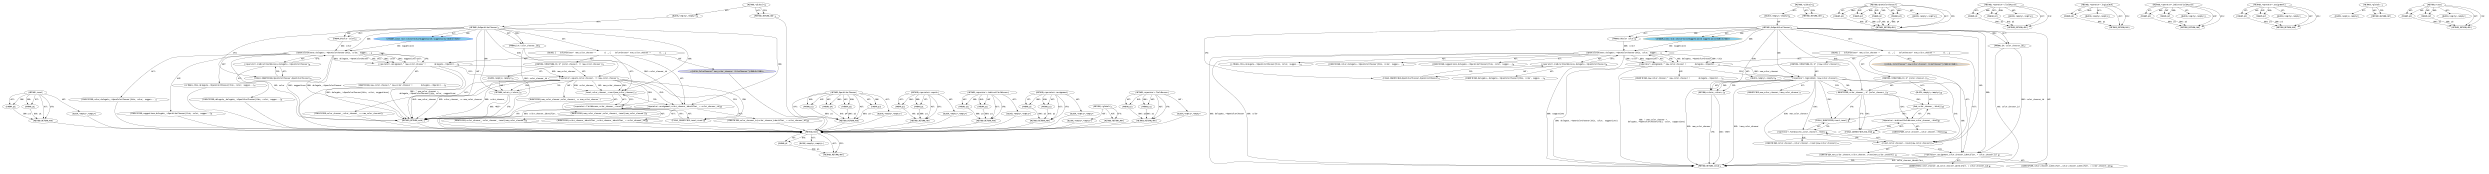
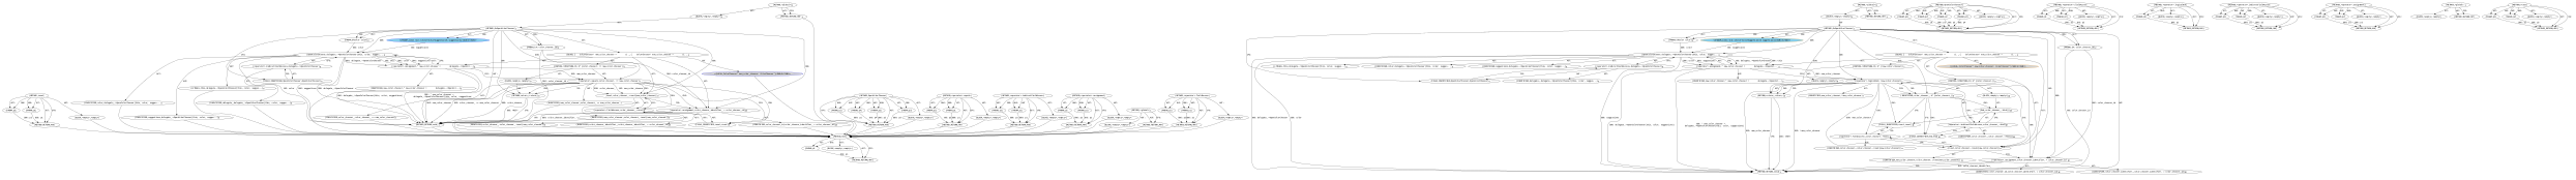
  digraph {
    fontname="Liberation Mono"
    node [fontname="Liberation Mono"]
    edge [fontname="Liberation Mono"]
    n1 [label=<(METHOD,reset)>]
    n2 [label=<(PARAM,p1)>]
    n3 [label=<(PARAM,p2)>]
    n4 [label=<(BLOCK,&lt;empty&gt;,&lt;empty&gt;)>]
    n5 [label=<(METHOD_RETURN,ANY)>]
    n6 [label=<(METHOD,End)>]
    n7 [label=<(PARAM,p1)>]
    n8 [label=<(BLOCK,&lt;empty&gt;,&lt;empty&gt;)>]
    n9 [label=<(METHOD_RETURN,ANY)>]
    n10 [label=<(METHOD,&lt;global&gt;)<SUB>1</SUB>>]
    n11 [label=<(BLOCK,&lt;empty&gt;,&lt;empty&gt;)<SUB>1</SUB>>]
    n12 [label=<(METHOD_RETURN,ANY)<SUB>1</SUB>>]
    n13 [label=<(METHOD,OnOpenColorChooser)<SUB>1</SUB>>]
    n14 [label=<(PARAM,int color_chooser_id)<SUB>2</SUB>>]
    n15 [label=<(PARAM,SkColor color)<SUB>3</SUB>>]
    n16 [color=blue fillcolor=skyblue label="<(PARAM,const std::vector&lt;ColorSuggestion&gt;&amp; suggestions)<SUB>4</SUB>>" style=filled]
    n17 [label=<(BLOCK,{    ColorChooser* new_color_chooser =        d...,{    ColorChooser* new_color_chooser =        d...)<SUB>4</SUB>>]
    n18 [label=<(OpenColorChooser,delegate_-&gt;OpenColorChooser(this, color, sugges...)<SUB>6</SUB>>]
    n19 [label=<(FIELD_IDENTIFIER,OpenColorChooser,OpenColorChooser)<SUB>6</SUB>>]
    n20 [label=<(&lt;operator&gt;.equals,color_chooser_ == new_color_chooser)<SUB>7</SUB>>]
    n21 [label=<(RETURN,return;,return;)<SUB>8</SUB>>]
    n22 [label=<(reset,color_chooser_.reset(new_color_chooser))<SUB>9</SUB>>]
    n23 [label=<(&lt;operator&gt;.assignment,color_chooser_identifier_ = color_chooser_id)<SUB>10</SUB>>]
    n24 [label=<(METHOD_RETURN,void)<SUB>1</SUB>>]
    n25 [color=blue fillcolor=lightgrey label="<(LOCAL,ColorChooser* new_color_chooser: ColorChooser*)<SUB>5</SUB>>" style=filled]
    n26 [label=<(&lt;operator&gt;.assignment,* new_color_chooser =        delegate_-&gt;OpenCol...)<SUB>5</SUB>>]
    n27 [label=<(CONTROL_STRUCTURE,IF,if (color_chooser_ == new_color_chooser))<SUB>7</SUB>>]
    n28 [label=<(&lt;operator&gt;.indirectFieldAccess,delegate_-&gt;OpenColorChooser)<SUB>6</SUB>>]
    n29 [label=<(LITERAL,this,delegate_-&gt;OpenColorChooser(this, color, sugges...)<SUB>6</SUB>>]
    n30 [label=<(IDENTIFIER,color,delegate_-&gt;OpenColorChooser(this, color, sugges...)<SUB>6</SUB>>]
    n31 [label=<(IDENTIFIER,suggestions,delegate_-&gt;OpenColorChooser(this, color, sugges...)<SUB>6</SUB>>]
    n32 [label=<(IDENTIFIER,color_chooser_,color_chooser_ == new_color_chooser)<SUB>7</SUB>>]
    n33 [label=<(IDENTIFIER,new_color_chooser,color_chooser_ == new_color_chooser)<SUB>7</SUB>>]
    n34 [label=<(&lt;operator&gt;.fieldAccess,color_chooser_.reset)<SUB>9</SUB>>]
    n35 [label=<(FIELD_IDENTIFIER,reset,reset)<SUB>9</SUB>>]
    n36 [label=<(IDENTIFIER,new_color_chooser,color_chooser_.reset(new_color_chooser))<SUB>9</SUB>>]
    n37 [label=<(IDENTIFIER,color_chooser_identifier_,color_chooser_identifier_ = color_chooser_id)<SUB>10</SUB>>]
    n38 [label=<(IDENTIFIER,color_chooser_id,color_chooser_identifier_ = color_chooser_id)<SUB>10</SUB>>]
    n39 [label=<(IDENTIFIER,new_color_chooser,* new_color_chooser =        delegate_-&gt;OpenCol...)<SUB>5</SUB>>]
    n40 [label=<(BLOCK,&lt;empty&gt;,&lt;empty&gt;)<SUB>8</SUB>>]
    n41 [label=<(IDENTIFIER,delegate_,delegate_-&gt;OpenColorChooser(this, color, sugges...)<SUB>6</SUB>>]
    n42 [label=<(IDENTIFIER,color_chooser_,color_chooser_.reset(new_color_chooser))<SUB>9</SUB>>]
    n43 [label=<(METHOD,OpenColorChooser)>]
    n44 [label=<(PARAM,p1)>]
    n45 [label=<(PARAM,p2)>]
    n46 [label=<(PARAM,p3)>]
    n47 [label=<(PARAM,p4)>]
    n48 [label=<(BLOCK,&lt;empty&gt;,&lt;empty&gt;)>]
    n49 [label=<(METHOD_RETURN,ANY)>]
    n50 [label=<(METHOD,&lt;operator&gt;.equals)>]
    n51 [label=<(PARAM,p1)>]
    n52 [label=<(PARAM,p2)>]
    n53 [label=<(BLOCK,&lt;empty&gt;,&lt;empty&gt;)>]
    n54 [label=<(METHOD_RETURN,ANY)>]
    n55 [label=<(METHOD,&lt;operator&gt;.indirectFieldAccess)>]
    n56 [label=<(PARAM,p1)>]
    n57 [label=<(PARAM,p2)>]
    n58 [label=<(BLOCK,&lt;empty&gt;,&lt;empty&gt;)>]
    n59 [label=<(METHOD_RETURN,ANY)>]
    n60 [label=<(METHOD,&lt;operator&gt;.assignment)>]
    n61 [label=<(PARAM,p1)>]
    n62 [label=<(PARAM,p2)>]
    n63 [label=<(BLOCK,&lt;empty&gt;,&lt;empty&gt;)>]
    n64 [label=<(METHOD_RETURN,ANY)>]
    n65 [label=<(METHOD,&lt;global&gt;)<SUB>1</SUB>>]
    n66 [label=<(BLOCK,&lt;empty&gt;,&lt;empty&gt;)>]
    n67 [label=<(METHOD_RETURN,ANY)>]
    n68 [label=<(METHOD,&lt;operator&gt;.fieldAccess)>]
    n69 [label=<(PARAM,p1)>]
    n70 [label=<(PARAM,p2)>]
    n71 [label=<(BLOCK,&lt;empty&gt;,&lt;empty&gt;)>]
    n72 [label=<(METHOD_RETURN,ANY)>]
    n73 [label=<(METHOD,&lt;global&gt;)<SUB>1</SUB>>]
    n74 [label=<(BLOCK,&lt;empty&gt;,&lt;empty&gt;)<SUB>1</SUB>>]
    n75 [label=<(METHOD_RETURN,ANY)<SUB>1</SUB>>]
    n76 [label=<(METHOD,OnOpenColorChooser)<SUB>1</SUB>>]
    n77 [label=<(PARAM,int color_chooser_id)<SUB>2</SUB>>]
    n78 [label=<(PARAM,SkColor color)<SUB>3</SUB>>]
    n79 [color=darkorange fillcolor=skyblue label="<(PARAM,const std::vector&lt;ColorSuggestion&gt;&amp; suggestions)<SUB>4</SUB>>" style=filled]
    n80 [label=<(BLOCK,{    ColorChooser* new_color_chooser =        d...,{    ColorChooser* new_color_chooser =        d...)<SUB>4</SUB>>]
    n81 [label=<(OpenColorChooser,delegate_-&gt;OpenColorChooser(this, color, sugges...)<SUB>6</SUB>>]
    n82 [label=<(FIELD_IDENTIFIER,OpenColorChooser,OpenColorChooser)<SUB>6</SUB>>]
    n83 [label=<(&lt;operator&gt;.logicalNot,!new_color_chooser)<SUB>7</SUB>>]
    n84 [label=<(RETURN,return;,return;)<SUB>8</SUB>>]
    n85 [label=<(IDENTIFIER,color_chooser_,if (color_chooser_))<SUB>9</SUB>>]
    n86 [label=<(reset,color_chooser_.reset(new_color_chooser))<SUB>11</SUB>>]
    n87 [label=<(&lt;operator&gt;.assignment,color_chooser_identifier_ = color_chooser_id)<SUB>12</SUB>>]
    n88 [label=<(METHOD_RETURN,void)<SUB>1</SUB>>]
    n89 [color=darkorange fillcolor=lightgrey label="<(LOCAL,ColorChooser* new_color_chooser: ColorChooser*)<SUB>5</SUB>>" style=filled]
    n90 [label=<(&lt;operator&gt;.assignment,* new_color_chooser =        delegate_-&gt;OpenCol...)<SUB>5</SUB>>]
    n91 [label=<(CONTROL_STRUCTURE,IF,if (!new_color_chooser))<SUB>7</SUB>>]
    n92 [label=<(CONTROL_STRUCTURE,IF,if (color_chooser_))<SUB>9</SUB>>]
    n93 [label=<(&lt;operator&gt;.indirectFieldAccess,delegate_-&gt;OpenColorChooser)<SUB>6</SUB>>]
    n94 [label=<(LITERAL,this,delegate_-&gt;OpenColorChooser(this, color, sugges...)<SUB>6</SUB>>]
    n95 [label=<(IDENTIFIER,color,delegate_-&gt;OpenColorChooser(this, color, sugges...)<SUB>6</SUB>>]
    n96 [label=<(IDENTIFIER,suggestions,delegate_-&gt;OpenColorChooser(this, color, sugges...)<SUB>6</SUB>>]
    n97 [label=<(IDENTIFIER,new_color_chooser,!new_color_chooser)<SUB>7</SUB>>]
    n98 [label=<(&lt;operator&gt;.fieldAccess,color_chooser_.reset)<SUB>11</SUB>>]
    n99 [label=<(FIELD_IDENTIFIER,reset,reset)<SUB>11</SUB>>]
    n100 [label=<(End,color_chooser_-&gt;End())<SUB>10</SUB>>]
    n101 [label=<(&lt;operator&gt;.indirectFieldAccess,color_chooser_-&gt;End)<SUB>10</SUB>>]
    n102 [label=<(FIELD_IDENTIFIER,End,End)<SUB>15</SUB>>]
    n103 [label=<(IDENTIFIER,new_color_chooser,color_chooser_.reset(new_color_chooser))<SUB>11</SUB>>]
    n104 [label=<(IDENTIFIER,color_chooser_identifier_,color_chooser_identifier_ = color_chooser_id)<SUB>12</SUB>>]
    n105 [label=<(IDENTIFIER,color_chooser_id,color_chooser_identifier_ = color_chooser_id)<SUB>12</SUB>>]
    n106 [label=<(IDENTIFIER,new_color_chooser,* new_color_chooser =        delegate_-&gt;OpenCol...)<SUB>5</SUB>>]
    n107 [label=<(BLOCK,&lt;empty&gt;,&lt;empty&gt;)<SUB>8</SUB>>]
    n108 [label=<(BLOCK,&lt;empty&gt;,&lt;empty&gt;)<SUB>10</SUB>>]
    n109 [label=<(IDENTIFIER,delegate_,delegate_-&gt;OpenColorChooser(this, color, sugges...)<SUB>6</SUB>>]
    n110 [label=<(IDENTIFIER,color_chooser_,color_chooser_.reset(new_color_chooser))<SUB>11</SUB>>]
    n111 [label=<(IDENTIFIER,color_chooser_,color_chooser_-&gt;End())<SUB>10</SUB>>]
    n112 [label=<(METHOD,OpenColorChooser)>]
    n113 [label=<(PARAM,p1)>]
    n114 [label=<(PARAM,p2)>]
    n115 [label=<(PARAM,p3)>]
    n116 [label=<(PARAM,p4)>]
    n117 [label=<(BLOCK,&lt;empty&gt;,&lt;empty&gt;)>]
    n118 [label=<(METHOD_RETURN,ANY)>]
    n119 [label=<(METHOD,&lt;operator&gt;.fieldAccess)>]
    n120 [label=<(PARAM,p1)>]
    n121 [label=<(PARAM,p2)>]
    n122 [label=<(BLOCK,&lt;empty&gt;,&lt;empty&gt;)>]
    n123 [label=<(METHOD_RETURN,ANY)>]
    n124 [label=<(METHOD,&lt;operator&gt;.logicalNot)>]
    n125 [label=<(PARAM,p1)>]
    n126 [label=<(BLOCK,&lt;empty&gt;,&lt;empty&gt;)>]
    n127 [label=<(METHOD_RETURN,ANY)>]
    n128 [label=<(METHOD,&lt;operator&gt;.indirectFieldAccess)>]
    n129 [label=<(PARAM,p1)>]
    n130 [label=<(PARAM,p2)>]
    n131 [label=<(BLOCK,&lt;empty&gt;,&lt;empty&gt;)>]
    n132 [label=<(METHOD_RETURN,ANY)>]
    n133 [label=<(METHOD,&lt;operator&gt;.assignment)>]
    n134 [label=<(PARAM,p1)>]
    n135 [label=<(PARAM,p2)>]
    n136 [label=<(BLOCK,&lt;empty&gt;,&lt;empty&gt;)>]
    n137 [label=<(METHOD_RETURN,ANY)>]
    n138 [label=<(METHOD,&lt;global&gt;)<SUB>1</SUB>>]
    n139 [label=<(BLOCK,&lt;empty&gt;,&lt;empty&gt;)>]
    n140 [label=<(METHOD_RETURN,ANY)>]
    n141 [label=<(METHOD,reset)>]
    n142 [label=<(PARAM,p1)>]
    n143 [label=<(PARAM,p2)>]
    n144 [label=<(BLOCK,&lt;empty&gt;,&lt;empty&gt;)>]
    n145 [label=<(METHOD_RETURN,ANY)>]
    n1 -> n2 [label="AST: "]
    n1 -> n2 [label="DDG: "]
    n1 -> n3 [label="AST: "]
    n1 -> n3 [label="DDG: "]
    n1 -> n4 [label="AST: "]
    n1 -> n5 [label="AST: "]
    n1 -> n5 [label="CFG: "]
    n2 -> n5 [label="DDG: p1"]
    n3 -> n5 [label="DDG: p2"]
    n4 -> n6
    n5 -> n6
    n6 -> n7 [label="AST: "]
    n6 -> n7 [label="DDG: "]
    n6 -> n8 [label="AST: "]
    n6 -> n9 [label="AST: "]
    n6 -> n9 [label="CFG: "]
    n7 -> n9 [label="DDG: p1"]
    n10 -> n11 [label="AST: "]
    n10 -> n12 [label="AST: "]
    n10 -> n12 [label="CFG: "]
    n11 -> n13 [label="AST: "]
    n12 -> n6
    n13 -> n14 [label="AST: "]
    n13 -> n14 [label="DDG: "]
    n13 -> n15 [label="AST: "]
    n13 -> n15 [label="DDG: "]
    n13 -> n16 [label="AST: "]
    n13 -> n16 [label="DDG: "]
    n13 -> n17 [label="AST: "]
    n13 -> n18 [label="DDG: "]
    n13 -> n19 [label="CFG: "]
    n13 -> n20 [label="DDG: "]
    n13 -> n21 [label="DDG: "]
    n13 -> n22 [label="DDG: "]
    n13 -> n23 [label="DDG: "]
    n13 -> n24 [label="AST: "]
    n14 -> n23 [label="DDG: color_chooser_id"]
    n14 -> n24 [label="DDG: color_chooser_id"]
    n15 -> n18 [label="DDG: color"]
    n16 -> n18 [label="DDG: suggestions"]
    n17 -> n22 [label="AST: "]
    n17 -> n23 [label="AST: "]
    n17 -> n25 [label="AST: "]
    n17 -> n26 [label="AST: "]
    n17 -> n27 [label="AST: "]
    n18 -> n24 [label="DDG: delegate_-&gt;OpenColorChooser"]
    n18 -> n24 [label="DDG: color"]
    n18 -> n24 [label="DDG: suggestions"]
    n18 -> n26 [label="CFG: "]
    n18 -> n26 [label="DDG: delegate_-&gt;OpenColorChooser"]
    n18 -> n26 [label="DDG: this"]
    n18 -> n26 [label="DDG: color"]
    n18 -> n26 [label="DDG: suggestions"]
    n18 -> n28 [label="AST: "]
    n18 -> n29 [label="AST: "]
    n18 -> n30 [label="AST: "]
    n18 -> n31 [label="AST: "]
    n19 -> n28 [label="CFG: "]
    n20 -> n21 [label="CFG: "]
    n20 -> n21 [label="CDG: "]
    n20 -> n22 [label="DDG: color_chooser_"]
    n20 -> n22 [label="DDG: new_color_chooser"]
    n20 -> n22 [label="CDG: "]
    n20 -> n23 [label="CDG: "]
    n20 -> n24 [label="DDG: color_chooser_"]
    n20 -> n24 [label="DDG: new_color_chooser"]
    n20 -> n24 [label="DDG: color_chooser_ == new_color_chooser"]
    n20 -> n32 [label="AST: "]
    n20 -> n33 [label="AST: "]
    n20 -> n34 [label="CDG: "]
    n20 -> n35 [label="CFG: "]
    n20 -> n35 [label="CDG: "]
    n21 -> n24 [label="CFG: "]
    n21 -> n24 [label="DDG: &lt;RET&gt;"]
    n22 -> n23 [label="CFG: "]
    n22 -> n34 [label="AST: "]
    n22 -> n36 [label="AST: "]
    n23 -> n24 [label="CFG: "]
    n23 -> n24 [label="DDG: color_chooser_identifier_"]
    n23 -> n37 [label="AST: "]
    n23 -> n38 [label="AST: "]
    n24 -> n6
    n25 -> n6
    n26 -> n18 [label="AST: "]
    n26 -> n20 [label="CFG: "]
    n26 -> n20 [label="DDG: new_color_chooser"]
    n26 -> n24 [label="DDG: delegate_-&gt;OpenColorChooser(this, color, suggestions)"]
    n26 -> n24 [label="DDG: * new_color_chooser =\n       delegate_-&gt;OpenColorChooser(this, color, suggestions)"]
    n26 -> n39 [label="AST: "]
    n27 -> n20 [label="AST: "]
    n27 -> n40 [label="AST: "]
    n28 -> n18 [label="CFG: "]
    n28 -> n19 [label="AST: "]
    n28 -> n41 [label="AST: "]
    n29 -> n6
    n30 -> n6
    n31 -> n6
    n32 -> n6
    n33 -> n6
    n34 -> n22 [label="CFG: "]
    n34 -> n35 [label="AST: "]
    n34 -> n42 [label="AST: "]
    n35 -> n34 [label="CFG: "]
    n36 -> n6
    n37 -> n6
    n38 -> n6
    n39 -> n6
    n40 -> n21 [label="AST: "]
    n41 -> n6
    n42 -> n6
    n43 -> n44 [label="AST: "]
    n43 -> n44 [label="DDG: "]
    n43 -> n45 [label="AST: "]
    n43 -> n45 [label="DDG: "]
    n43 -> n46 [label="AST: "]
    n43 -> n46 [label="DDG: "]
    n43 -> n47 [label="AST: "]
    n43 -> n47 [label="DDG: "]
    n43 -> n48 [label="AST: "]
    n43 -> n49 [label="AST: "]
    n43 -> n49 [label="CFG: "]
    n44 -> n49 [label="DDG: p1"]
    n45 -> n49 [label="DDG: p2"]
    n46 -> n49 [label="DDG: p3"]
    n47 -> n49 [label="DDG: p4"]
    n48 -> n6
    n49 -> n6
    n50 -> n51 [label="AST: "]
    n50 -> n51 [label="DDG: "]
    n50 -> n52 [label="AST: "]
    n50 -> n52 [label="DDG: "]
    n50 -> n53 [label="AST: "]
    n50 -> n54 [label="AST: "]
    n50 -> n54 [label="CFG: "]
    n51 -> n54 [label="DDG: p1"]
    n52 -> n54 [label="DDG: p2"]
    n53 -> n6
    n54 -> n6
    n55 -> n56 [label="AST: "]
    n55 -> n56 [label="DDG: "]
    n55 -> n57 [label="AST: "]
    n55 -> n57 [label="DDG: "]
    n55 -> n58 [label="AST: "]
    n55 -> n59 [label="AST: "]
    n55 -> n59 [label="CFG: "]
    n56 -> n59 [label="DDG: p1"]
    n57 -> n59 [label="DDG: p2"]
    n58 -> n6
    n59 -> n6
    n60 -> n61 [label="AST: "]
    n60 -> n61 [label="DDG: "]
    n60 -> n62 [label="AST: "]
    n60 -> n62 [label="DDG: "]
    n60 -> n63 [label="AST: "]
    n60 -> n64 [label="AST: "]
    n60 -> n64 [label="CFG: "]
    n61 -> n64 [label="DDG: p1"]
    n62 -> n64 [label="DDG: p2"]
    n63 -> n6
    n64 -> n6
    n65 -> n66 [label="AST: "]
    n65 -> n67 [label="AST: "]
    n65 -> n67 [label="CFG: "]
    n66 -> n6
    n67 -> n6
    n68 -> n69 [label="AST: "]
    n68 -> n69 [label="DDG: "]
    n68 -> n70 [label="AST: "]
    n68 -> n70 [label="DDG: "]
    n68 -> n71 [label="AST: "]
    n68 -> n72 [label="AST: "]
    n68 -> n72 [label="CFG: "]
    n69 -> n72 [label="DDG: p1"]
    n70 -> n72 [label="DDG: p2"]
    n71 -> n6
    n72 -> n6
    n73 -> n74 [label="AST: "]
    n73 -> n75 [label="AST: "]
    n73 -> n75 [label="CFG: "]
    n74 -> n76 [label="AST: "]
    n76 -> n77 [label="AST: "]
    n76 -> n77 [label="DDG: "]
    n76 -> n78 [label="AST: "]
    n76 -> n78 [label="DDG: "]
    n76 -> n79 [label="AST: "]
    n76 -> n79 [label="DDG: "]
    n76 -> n80 [label="AST: "]
    n76 -> n81 [label="DDG: "]
    n76 -> n82 [label="CFG: "]
    n76 -> n83 [label="DDG: "]
    n76 -> n84 [label="DDG: "]
    n76 -> n85 [label="DDG: "]
    n76 -> n86 [label="DDG: "]
    n76 -> n87 [label="DDG: "]
    n76 -> n88 [label="AST: "]
    n77 -> n87 [label="DDG: color_chooser_id"]
    n77 -> n88 [label="DDG: color_chooser_id"]
    n78 -> n81 [label="DDG: color"]
    n79 -> n81 [label="DDG: suggestions"]
    n80 -> n86 [label="AST: "]
    n80 -> n87 [label="AST: "]
    n80 -> n89 [label="AST: "]
    n80 -> n90 [label="AST: "]
    n80 -> n91 [label="AST: "]
    n80 -> n92 [label="AST: "]
    n81 -> n88 [label="DDG: delegate_-&gt;OpenColorChooser"]
    n81 -> n88 [label="DDG: color"]
    n81 -> n88 [label="DDG: suggestions"]
    n81 -> n90 [label="CFG: "]
    n81 -> n90 [label="DDG: delegate_-&gt;OpenColorChooser"]
    n81 -> n90 [label="DDG: this"]
    n81 -> n90 [label="DDG: color"]
    n81 -> n90 [label="DDG: suggestions"]
    n81 -> n93 [label="AST: "]
    n81 -> n94 [label="AST: "]
    n81 -> n95 [label="AST: "]
    n81 -> n96 [label="AST: "]
    n82 -> n93 [label="CFG: "]
    n83 -> n84 [label="CFG: "]
    n83 -> n84 [label="CDG: "]
    n83 -> n85 [label="CFG: "]
    n83 -> n85 [label="CDG: "]
    n83 -> n86 [label="DDG: new_color_chooser"]
    n83 -> n86 [label="CDG: "]
    n83 -> n87 [label="CDG: "]
    n83 -> n88 [label="DDG: new_color_chooser"]
    n83 -> n88 [label="DDG: !new_color_chooser"]
    n83 -> n97 [label="AST: "]
    n83 -> n98 [label="CDG: "]
    n83 -> n99 [label="CDG: "]
    n84 -> n88 [label="CFG: "]
    n84 -> n88 [label="DDG: &lt;RET&gt;"]
    n85 -> n99 [label="CFG: "]
    n85 -> n100 [label="CDG: "]
    n85 -> n101 [label="CDG: "]
    n85 -> n102 [label="CFG: "]
    n85 -> n102 [label="CDG: "]
    n86 -> n87 [label="CFG: "]
    n86 -> n98 [label="AST: "]
    n86 -> n103 [label="AST: "]
    n87 -> n88 [label="CFG: "]
    n87 -> n88 [label="DDG: color_chooser_identifier_"]
    n87 -> n104 [label="AST: "]
    n87 -> n105 [label="AST: "]
    n90 -> n81 [label="AST: "]
    n90 -> n83 [label="CFG: "]
    n90 -> n83 [label="DDG: new_color_chooser"]
    n90 -> n88 [label="DDG: delegate_-&gt;OpenColorChooser(this, color, suggestions)"]
    n90 -> n88 [label="DDG: * new_color_chooser =\n       delegate_-&gt;OpenColorChooser(this, color, suggestions)"]
    n90 -> n106 [label="AST: "]
-   n91 -> n83 [label="AST: "]
+   n101 -> n83 [label="AST: "]
    n91 -> n107 [label="AST: "]
    n92 -> n85 [label="AST: "]
    n92 -> n108 [label="AST: "]
    n93 -> n81 [label="CFG: "]
    n93 -> n82 [label="AST: "]
    n93 -> n109 [label="AST: "]
    n98 -> n86 [label="CFG: "]
    n98 -> n99 [label="AST: "]
    n98 -> n110 [label="AST: "]
    n99 -> n98 [label="CFG: "]
    n100 -> n99 [label="CFG: "]
    n100 -> n101 [label="AST: "]
    n101 -> n100 [label="CFG: "]
    n101 -> n102 [label="AST: "]
    n101 -> n111 [label="AST: "]
    n102 -> n101 [label="CFG: "]
    n107 -> n84 [label="AST: "]
    n108 -> n100 [label="AST: "]
    n112 -> n113 [label="AST: "]
    n112 -> n113 [label="DDG: "]
    n112 -> n114 [label="AST: "]
    n112 -> n114 [label="DDG: "]
    n112 -> n115 [label="AST: "]
    n112 -> n115 [label="DDG: "]
    n112 -> n116 [label="AST: "]
    n112 -> n116 [label="DDG: "]
    n112 -> n117 [label="AST: "]
    n112 -> n118 [label="AST: "]
    n112 -> n118 [label="CFG: "]
    n113 -> n118 [label="DDG: p1"]
    n114 -> n118 [label="DDG: p2"]
    n115 -> n118 [label="DDG: p3"]
    n116 -> n118 [label="DDG: p4"]
    n119 -> n120 [label="AST: "]
    n119 -> n120 [label="DDG: "]
    n119 -> n121 [label="AST: "]
    n119 -> n121 [label="DDG: "]
    n119 -> n122 [label="AST: "]
    n119 -> n123 [label="AST: "]
    n119 -> n123 [label="CFG: "]
    n120 -> n123 [label="DDG: p1"]
    n121 -> n123 [label="DDG: p2"]
    n124 -> n125 [label="AST: "]
    n124 -> n125 [label="DDG: "]
    n124 -> n126 [label="AST: "]
    n124 -> n127 [label="AST: "]
    n124 -> n127 [label="CFG: "]
    n125 -> n127 [label="DDG: p1"]
    n128 -> n129 [label="AST: "]
    n128 -> n129 [label="DDG: "]
    n128 -> n130 [label="AST: "]
    n128 -> n130 [label="DDG: "]
    n128 -> n131 [label="AST: "]
    n128 -> n132 [label="AST: "]
    n128 -> n132 [label="CFG: "]
    n129 -> n132 [label="DDG: p1"]
    n130 -> n132 [label="DDG: p2"]
    n133 -> n134 [label="AST: "]
    n133 -> n134 [label="DDG: "]
    n133 -> n135 [label="AST: "]
    n133 -> n135 [label="DDG: "]
    n133 -> n136 [label="AST: "]
    n133 -> n137 [label="AST: "]
    n133 -> n137 [label="CFG: "]
    n134 -> n137 [label="DDG: p1"]
    n135 -> n137 [label="DDG: p2"]
    n138 -> n139 [label="AST: "]
    n138 -> n140 [label="AST: "]
    n138 -> n140 [label="CFG: "]
    n141 -> n142 [label="AST: "]
    n141 -> n142 [label="DDG: "]
    n141 -> n143 [label="AST: "]
    n141 -> n143 [label="DDG: "]
    n141 -> n144 [label="AST: "]
    n141 -> n145 [label="AST: "]
    n141 -> n145 [label="CFG: "]
    n142 -> n145 [label="DDG: p1"]
    n143 -> n145 [label="DDG: p2"]
  }
